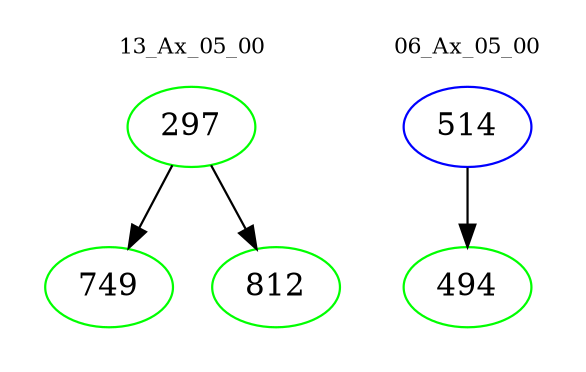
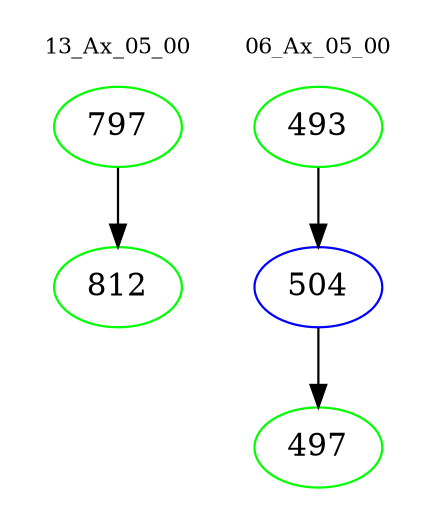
  digraph {
    node [color=green]
    edge [color=black]
-   n1 [label=297]
-   n2 [label=749]
+   n1 [label=797]
    n3 [label=812]
-   n5 [label=494]
-   n6 [color=blue label=514]
+   n4 [label=493]
+   n5 [label=497]
+   n6 [color=blue label=504]
    subgraph cluster_1 {
      color=white
      fontsize=10
      label="13_Ax_05_00"
      n1
-     n2
      n3
    }
    subgraph cluster_2 {
      color=white
      fontsize=10
      label="06_Ax_05_00"
+     n4
      n5
      n6
    }
-   n1 -> n2
    n1 -> n3
+   n4 -> n6
    n6 -> n5
  }
